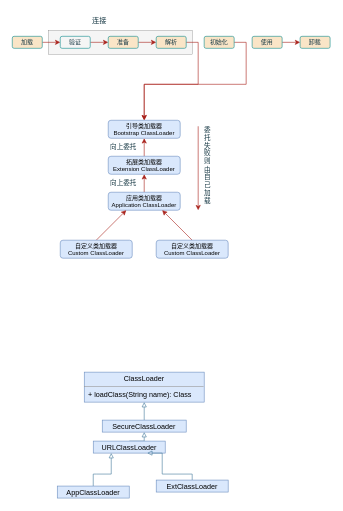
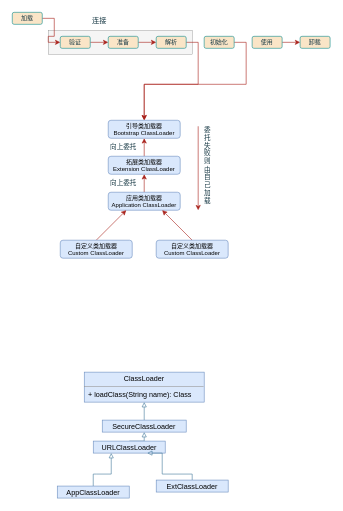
  <mxCell id="0" />
  <mxCell id="1" parent="0" />
  <mxCell id="2" value="" style="rounded=0;whiteSpace=wrap;html=1;strokeColor=#666666;fontColor=#333333;fillColor=#f5f5f5;strokeWidth=0.5;" parent="1" vertex="1"><mxGeometry x="80" y="50" width="240" height="40" as="geometry" /></mxCell>
  <mxCell id="3" style="edgeStyle=orthogonalEdgeStyle;rounded=0;orthogonalLoop=1;jettySize=auto;html=1;exitX=1;exitY=0.5;exitDx=0;exitDy=0;entryX=0;entryY=0.5;entryDx=0;entryDy=0;strokeColor=#A8201A;fontColor=#143642;fillColor=#FAE5C7;" parent="1" source="4" target="6" edge="1"><mxGeometry relative="1" as="geometry" /></mxCell>
- <mxCell id="4" value="加载" style="rounded=1;whiteSpace=wrap;html=1;fillColor=#FAE5C7;strokeColor=#0F8B8D;fontColor=#143642;fontSize=10;labelBackgroundColor=none;" parent="1" vertex="1"><mxGeometry x="20" y="60" width="50" height="20" as="geometry" /></mxCell>
+ <mxCell id="4" value="加载" style="rounded=1;whiteSpace=wrap;html=1;fillColor=#FAE5C7;strokeColor=#0F8B8D;fontColor=#143642;fontSize=10;labelBackgroundColor=none;" parent="1" vertex="1"><mxGeometry x="20" y="20" width="50" height="20" as="geometry" /></mxCell>
  <mxCell id="5" style="edgeStyle=orthogonalEdgeStyle;rounded=0;orthogonalLoop=1;jettySize=auto;html=1;exitX=1;exitY=0.5;exitDx=0;exitDy=0;entryX=0;entryY=0.5;entryDx=0;entryDy=0;strokeColor=#A8201A;fontColor=#143642;fillColor=#FAE5C7;" parent="1" source="6" target="8" edge="1"><mxGeometry relative="1" as="geometry" /></mxCell>
- <mxCell id="6" value="验证" style="rounded=1;whiteSpace=wrap;html=1;fillColor=#f5f5f5;strokeColor=#0F8B8D;fontColor=#143642;fontSize=10;labelBackgroundColor=none;" parent="1" vertex="1"><mxGeometry x="100" y="60" width="50" height="20" as="geometry" /></mxCell>
+ <mxCell id="6" value="验证" style="rounded=1;whiteSpace=wrap;html=1;fillColor=#FAE5C7;strokeColor=#0F8B8D;fontColor=#143642;fontSize=10;labelBackgroundColor=none;" parent="1" vertex="1"><mxGeometry x="100" y="60" width="50" height="20" as="geometry" /></mxCell>
  <mxCell id="7" style="edgeStyle=orthogonalEdgeStyle;rounded=0;orthogonalLoop=1;jettySize=auto;html=1;exitX=1;exitY=0.5;exitDx=0;exitDy=0;entryX=0;entryY=0.5;entryDx=0;entryDy=0;strokeColor=#A8201A;fontColor=#143642;fillColor=#FAE5C7;" parent="1" source="8" target="10" edge="1"><mxGeometry relative="1" as="geometry" /></mxCell>
  <mxCell id="8" value="准备" style="rounded=1;whiteSpace=wrap;html=1;fillColor=#FAE5C7;strokeColor=#0F8B8D;fontColor=#143642;fontSize=10;labelBackgroundColor=none;" parent="1" vertex="1"><mxGeometry x="180" y="60" width="50" height="20" as="geometry" /></mxCell>
  <mxCell id="9" style="edgeStyle=orthogonalEdgeStyle;rounded=0;orthogonalLoop=1;jettySize=auto;html=1;exitX=1;exitY=0.5;exitDx=0;exitDy=0;strokeColor=#A8201A;fontColor=#143642;fillColor=#FAE5C7;" parent="1" source="10" target="17" edge="1"><mxGeometry relative="1" as="geometry" /></mxCell>
  <mxCell id="10" value="解析" style="rounded=1;whiteSpace=wrap;html=1;fillColor=#FAE5C7;strokeColor=#0F8B8D;fontColor=#143642;fontSize=10;labelBackgroundColor=none;" parent="1" vertex="1"><mxGeometry x="260" y="60" width="50" height="20" as="geometry" /></mxCell>
  <mxCell id="11" style="edgeStyle=orthogonalEdgeStyle;rounded=0;orthogonalLoop=1;jettySize=auto;html=1;exitX=1;exitY=0.5;exitDx=0;exitDy=0;strokeColor=#A8201A;fontColor=#143642;fillColor=#FAE5C7;" parent="1" source="12" target="17" edge="1"><mxGeometry relative="1" as="geometry" /></mxCell>
  <mxCell id="12" value="初始化" style="rounded=1;whiteSpace=wrap;html=1;fillColor=#FAE5C7;strokeColor=#0F8B8D;fontColor=#143642;fontSize=10;labelBackgroundColor=none;" parent="1" vertex="1"><mxGeometry x="340" y="60" width="50" height="20" as="geometry" /></mxCell>
  <mxCell id="13" style="edgeStyle=orthogonalEdgeStyle;rounded=0;orthogonalLoop=1;jettySize=auto;html=1;exitX=1;exitY=0.5;exitDx=0;exitDy=0;entryX=0;entryY=0.5;entryDx=0;entryDy=0;strokeColor=#A8201A;fontColor=#143642;fillColor=#FAE5C7;" parent="1" source="14" target="15" edge="1"><mxGeometry relative="1" as="geometry" /></mxCell>
  <mxCell id="14" value="使用" style="rounded=1;whiteSpace=wrap;html=1;fillColor=#FAE5C7;strokeColor=#0F8B8D;fontColor=#143642;fontSize=10;labelBackgroundColor=none;" parent="1" vertex="1"><mxGeometry x="420" y="60" width="50" height="20" as="geometry" /></mxCell>
  <mxCell id="15" value="卸载" style="rounded=1;whiteSpace=wrap;html=1;fillColor=#FAE5C7;strokeColor=#0F8B8D;fontColor=#143642;fontSize=10;labelBackgroundColor=none;" parent="1" vertex="1"><mxGeometry x="500" y="60" width="50" height="20" as="geometry" /></mxCell>
  <mxCell id="16" value="连接" style="text;html=1;align=center;verticalAlign=middle;resizable=0;points=[];autosize=1;strokeColor=none;fillColor=none;fontColor=#143642;" parent="1" vertex="1"><mxGeometry x="140" y="20" width="50" height="30" as="geometry" /></mxCell>
  <mxCell id="17" value="引导类加载器&lt;br&gt;Bootstrap ClassLoader" style="rounded=1;whiteSpace=wrap;html=1;fillColor=#dae8fc;strokeColor=#6c8ebf;fontSize=10;labelBackgroundColor=none;" parent="1" vertex="1"><mxGeometry x="180" y="200" width="120" height="30" as="geometry" /></mxCell>
  <mxCell id="18" style="edgeStyle=orthogonalEdgeStyle;shape=connector;rounded=0;orthogonalLoop=1;jettySize=auto;html=1;exitX=0.5;exitY=0;exitDx=0;exitDy=0;entryX=0.5;entryY=1;entryDx=0;entryDy=0;labelBackgroundColor=default;strokeColor=#A8201A;fontFamily=Helvetica;fontSize=11;fontColor=#143642;endArrow=classic;fillColor=#FAE5C7;" parent="1" source="19" target="17" edge="1"><mxGeometry relative="1" as="geometry" /></mxCell>
  <mxCell id="19" value="拓展类加载器&lt;br&gt;Extension ClassLoader" style="rounded=1;whiteSpace=wrap;html=1;fillColor=#dae8fc;strokeColor=#6c8ebf;fontSize=10;labelBackgroundColor=none;" parent="1" vertex="1"><mxGeometry x="180" y="260" width="120" height="30" as="geometry" /></mxCell>
  <mxCell id="20" style="edgeStyle=orthogonalEdgeStyle;shape=connector;rounded=0;orthogonalLoop=1;jettySize=auto;html=1;exitX=0.5;exitY=0;exitDx=0;exitDy=0;entryX=0.5;entryY=1;entryDx=0;entryDy=0;labelBackgroundColor=default;strokeColor=#A8201A;fontFamily=Helvetica;fontSize=11;fontColor=#143642;endArrow=classic;fillColor=#FAE5C7;" parent="1" source="21" target="19" edge="1"><mxGeometry relative="1" as="geometry" /></mxCell>
  <mxCell id="21" value="应用类加载器&lt;br&gt;Application ClassLoader" style="rounded=1;whiteSpace=wrap;html=1;fillColor=#dae8fc;strokeColor=#6c8ebf;fontSize=10;labelBackgroundColor=none;" parent="1" vertex="1"><mxGeometry x="180" y="320" width="120" height="30" as="geometry" /></mxCell>
  <mxCell id="22" style="shape=connector;rounded=0;orthogonalLoop=1;jettySize=auto;html=1;exitX=0.5;exitY=0;exitDx=0;exitDy=0;entryX=0.25;entryY=1;entryDx=0;entryDy=0;labelBackgroundColor=default;strokeColor=#A8201A;fontFamily=Helvetica;fontSize=11;fontColor=#143642;endArrow=classic;fillColor=#FAE5C7;" parent="1" source="23" target="21" edge="1"><mxGeometry relative="1" as="geometry" /></mxCell>
  <mxCell id="23" value="自定义类加载器&lt;br&gt;Custom ClassLoader" style="rounded=1;whiteSpace=wrap;html=1;fillColor=#dae8fc;strokeColor=#6c8ebf;fontSize=10;labelBackgroundColor=none;" parent="1" vertex="1"><mxGeometry x="100" y="400" width="120" height="30" as="geometry" /></mxCell>
  <mxCell id="24" style="shape=connector;rounded=0;orthogonalLoop=1;jettySize=auto;html=1;exitX=0.5;exitY=0;exitDx=0;exitDy=0;entryX=0.75;entryY=1;entryDx=0;entryDy=0;labelBackgroundColor=default;strokeColor=#A8201A;fontFamily=Helvetica;fontSize=11;fontColor=#143642;endArrow=classic;fillColor=#FAE5C7;" parent="1" source="25" target="21" edge="1"><mxGeometry relative="1" as="geometry" /></mxCell>
  <mxCell id="25" value="自定义类加载器&lt;br&gt;Custom ClassLoader" style="rounded=1;whiteSpace=wrap;html=1;fillColor=#dae8fc;strokeColor=#6c8ebf;fontSize=10;labelBackgroundColor=none;" parent="1" vertex="1"><mxGeometry x="260" y="400" width="120" height="30" as="geometry" /></mxCell>
  <mxCell id="26" value="向上委托" style="text;html=1;align=center;verticalAlign=middle;resizable=0;points=[];autosize=1;strokeColor=none;fillColor=none;fontSize=11;fontFamily=Helvetica;fontColor=#143642;" parent="1" vertex="1"><mxGeometry x="170" y="230" width="70" height="30" as="geometry" /></mxCell>
  <mxCell id="27" value="向上委托" style="text;html=1;align=center;verticalAlign=middle;resizable=0;points=[];autosize=1;strokeColor=none;fillColor=none;fontSize=11;fontFamily=Helvetica;fontColor=#143642;" parent="1" vertex="1"><mxGeometry x="170" y="290" width="70" height="30" as="geometry" /></mxCell>
  <mxCell id="28" value="委&lt;br&gt;托&lt;br&gt;失&lt;br&gt;败&lt;br&gt;则&lt;br&gt;由&lt;br&gt;自&lt;br&gt;己&lt;br&gt;加&lt;br&gt;载" style="text;html=1;align=center;verticalAlign=middle;resizable=0;points=[];autosize=1;strokeColor=none;fillColor=none;fontSize=11;fontFamily=Helvetica;fontColor=#143642;" parent="1" vertex="1"><mxGeometry x="330" y="200" width="30" height="150" as="geometry" /></mxCell>
  <mxCell id="29" style="shape=connector;rounded=0;orthogonalLoop=1;jettySize=auto;html=1;entryX=0.75;entryY=1;entryDx=0;entryDy=0;labelBackgroundColor=default;strokeColor=#A8201A;fontFamily=Helvetica;fontSize=11;fontColor=#143642;endArrow=classic;fillColor=#FAE5C7;" parent="1" edge="1"><mxGeometry relative="1" as="geometry"><mxPoint x="330" y="210" as="sourcePoint" /><mxPoint x="330" y="350" as="targetPoint" /></mxGeometry></mxCell>
  <mxCell id="30" value="&lt;p style=&quot;margin:0px;margin-top:4px;text-align:center;&quot;&gt;&lt;span&gt;ClassLoader&lt;/span&gt;&lt;/p&gt;&lt;hr size=&quot;1&quot;&gt;&lt;div style=&quot;height:2px;&quot;&gt;&amp;nbsp; + loadClass(String name): Class&lt;/div&gt;" style="verticalAlign=top;align=left;overflow=fill;fontSize=12;fontFamily=Helvetica;html=1;whiteSpace=wrap;fontStyle=0;fillColor=#dae8fc;strokeColor=#6c8ebf;" parent="1" vertex="1"><mxGeometry x="140" y="620" width="200" height="50" as="geometry" /></mxCell>
  <mxCell id="31" style="edgeStyle=orthogonalEdgeStyle;shape=connector;rounded=0;orthogonalLoop=1;jettySize=auto;html=1;exitX=0.5;exitY=0;exitDx=0;exitDy=0;entryX=0.5;entryY=1;entryDx=0;entryDy=0;labelBackgroundColor=default;strokeColor=#457B9D;fontFamily=Helvetica;fontSize=11;fontColor=#143642;endArrow=block;fillColor=#FAE5C7;endFill=0;" parent="1" source="32" target="30" edge="1"><mxGeometry relative="1" as="geometry" /></mxCell>
  <mxCell id="32" value="&lt;p style=&quot;margin:0px;margin-top:4px;text-align:center;&quot;&gt;&lt;span&gt;SecureClassLoader&lt;/span&gt;&lt;/p&gt;" style="verticalAlign=top;align=left;overflow=fill;fontSize=12;fontFamily=Helvetica;html=1;whiteSpace=wrap;fontStyle=0;fillColor=#dae8fc;strokeColor=#6c8ebf;" parent="1" vertex="1"><mxGeometry x="170" y="700" width="140" height="20" as="geometry" /></mxCell>
  <mxCell id="33" style="edgeStyle=orthogonalEdgeStyle;shape=connector;rounded=0;orthogonalLoop=1;jettySize=auto;html=1;exitX=0.5;exitY=0;exitDx=0;exitDy=0;entryX=0.5;entryY=1;entryDx=0;entryDy=0;labelBackgroundColor=default;strokeColor=#457B9D;fontFamily=Helvetica;fontSize=11;fontColor=#143642;endArrow=block;endFill=0;fillColor=#FAE5C7;" parent="1" source="34" target="32" edge="1"><mxGeometry relative="1" as="geometry" /></mxCell>
  <mxCell id="34" value="&lt;p style=&quot;margin:0px;margin-top:4px;text-align:center;&quot;&gt;&lt;span&gt;URLClassLoader&lt;/span&gt;&lt;/p&gt;" style="verticalAlign=top;align=left;overflow=fill;fontSize=12;fontFamily=Helvetica;html=1;whiteSpace=wrap;fontStyle=0;fillColor=#dae8fc;strokeColor=#6c8ebf;" parent="1" vertex="1"><mxGeometry x="155" y="735" width="120" height="20" as="geometry" /></mxCell>
  <mxCell id="35" style="edgeStyle=orthogonalEdgeStyle;shape=connector;rounded=0;orthogonalLoop=1;jettySize=auto;html=1;exitX=0.5;exitY=0;exitDx=0;exitDy=0;entryX=0.25;entryY=1;entryDx=0;entryDy=0;labelBackgroundColor=default;strokeColor=#457B9D;fontFamily=Helvetica;fontSize=11;fontColor=#143642;endArrow=block;endFill=0;fillColor=#FAE5C7;" parent="1" source="36" target="34" edge="1"><mxGeometry relative="1" as="geometry"><Array as="points"><mxPoint x="160" y="790" /><mxPoint x="210" y="790" /></Array></mxGeometry></mxCell>
  <mxCell id="36" value="&lt;p style=&quot;margin:0px;margin-top:4px;text-align:center;&quot;&gt;&lt;span&gt;AppClassLoader&lt;/span&gt;&lt;/p&gt;" style="verticalAlign=top;align=left;overflow=fill;fontSize=12;fontFamily=Helvetica;html=1;whiteSpace=wrap;fontStyle=0;fillColor=#dae8fc;strokeColor=#6c8ebf;" parent="1" vertex="1"><mxGeometry x="95" y="810" width="120" height="20" as="geometry" /></mxCell>
  <mxCell id="37" style="edgeStyle=orthogonalEdgeStyle;shape=connector;rounded=0;orthogonalLoop=1;jettySize=auto;html=1;exitX=0.5;exitY=0;exitDx=0;exitDy=0;entryX=0.75;entryY=1;entryDx=0;entryDy=0;labelBackgroundColor=default;strokeColor=#457B9D;fontFamily=Helvetica;fontSize=11;fontColor=#143642;endArrow=block;endFill=0;fillColor=#FAE5C7;" parent="1" source="38" target="34" edge="1"><mxGeometry relative="1" as="geometry"><Array as="points"><mxPoint x="320" y="790" /><mxPoint x="270" y="790" /></Array></mxGeometry></mxCell>
  <mxCell id="38" value="&lt;p style=&quot;margin:0px;margin-top:4px;text-align:center;&quot;&gt;&lt;span&gt;ExtClassLoader&lt;/span&gt;&lt;/p&gt;" style="verticalAlign=top;align=left;overflow=fill;fontSize=12;fontFamily=Helvetica;html=1;whiteSpace=wrap;fontStyle=0;fillColor=#dae8fc;strokeColor=#6c8ebf;" parent="1" vertex="1"><mxGeometry x="260" y="800" width="120" height="20" as="geometry" /></mxCell>
